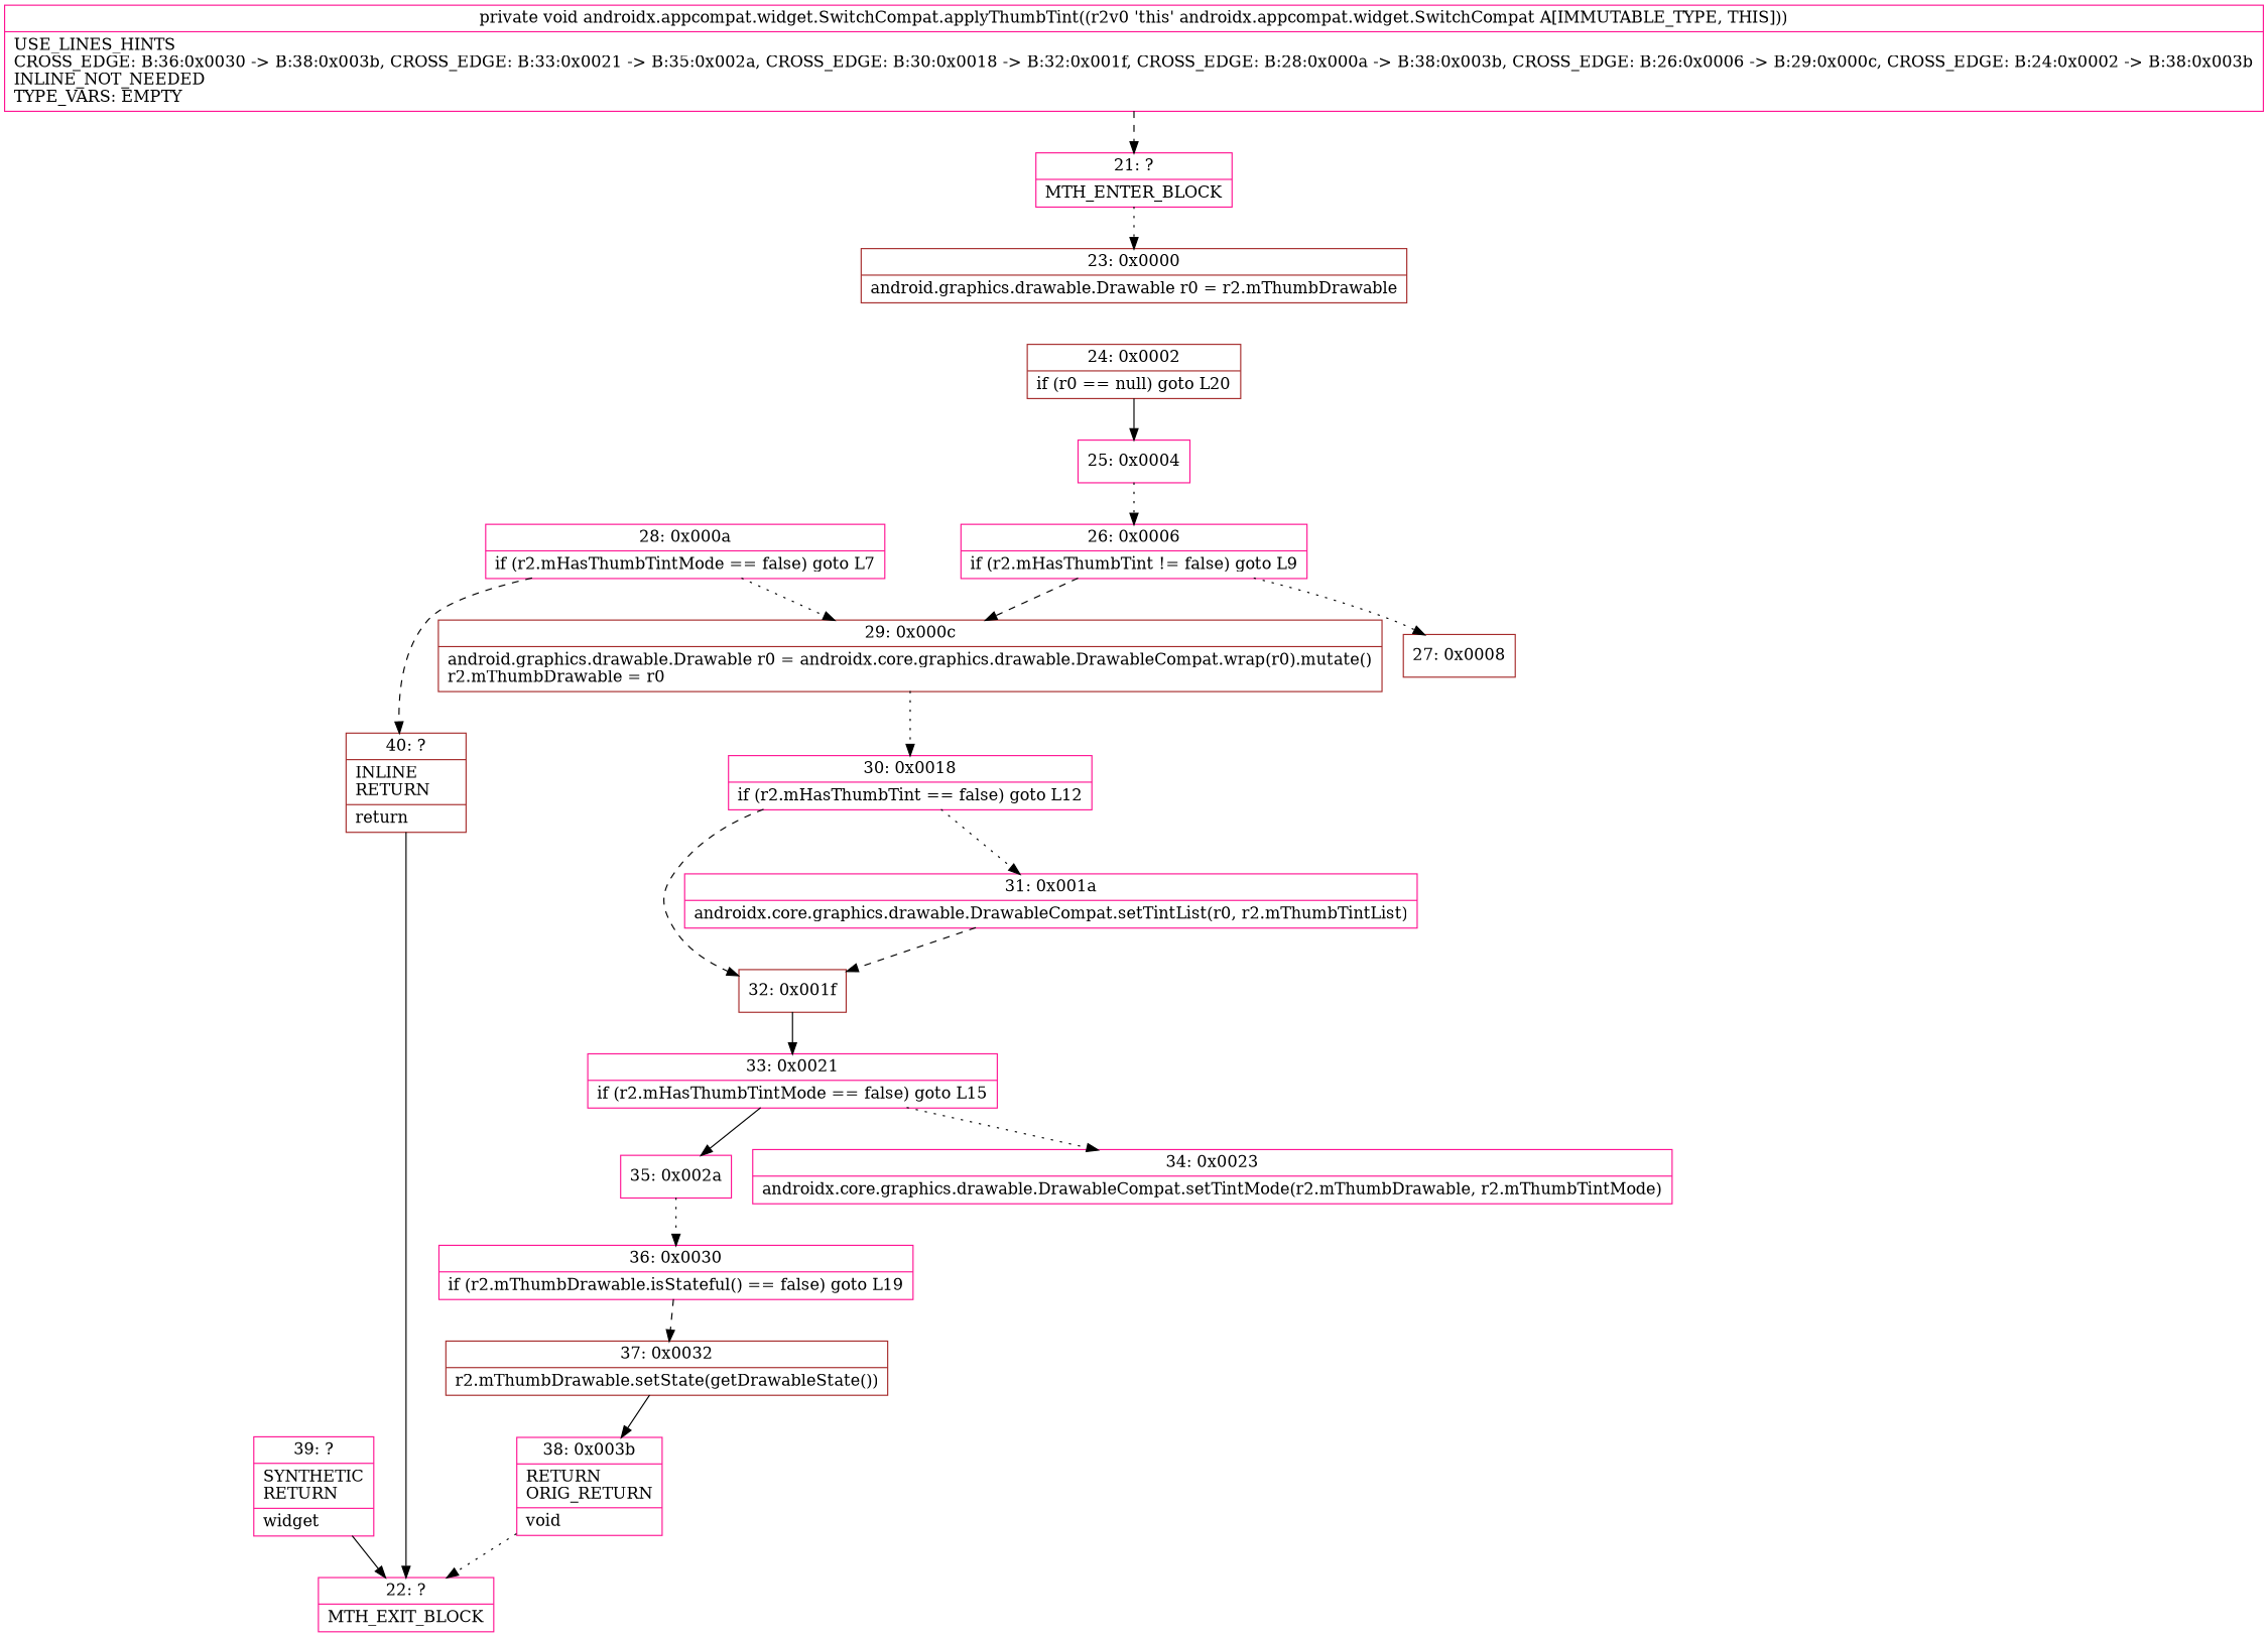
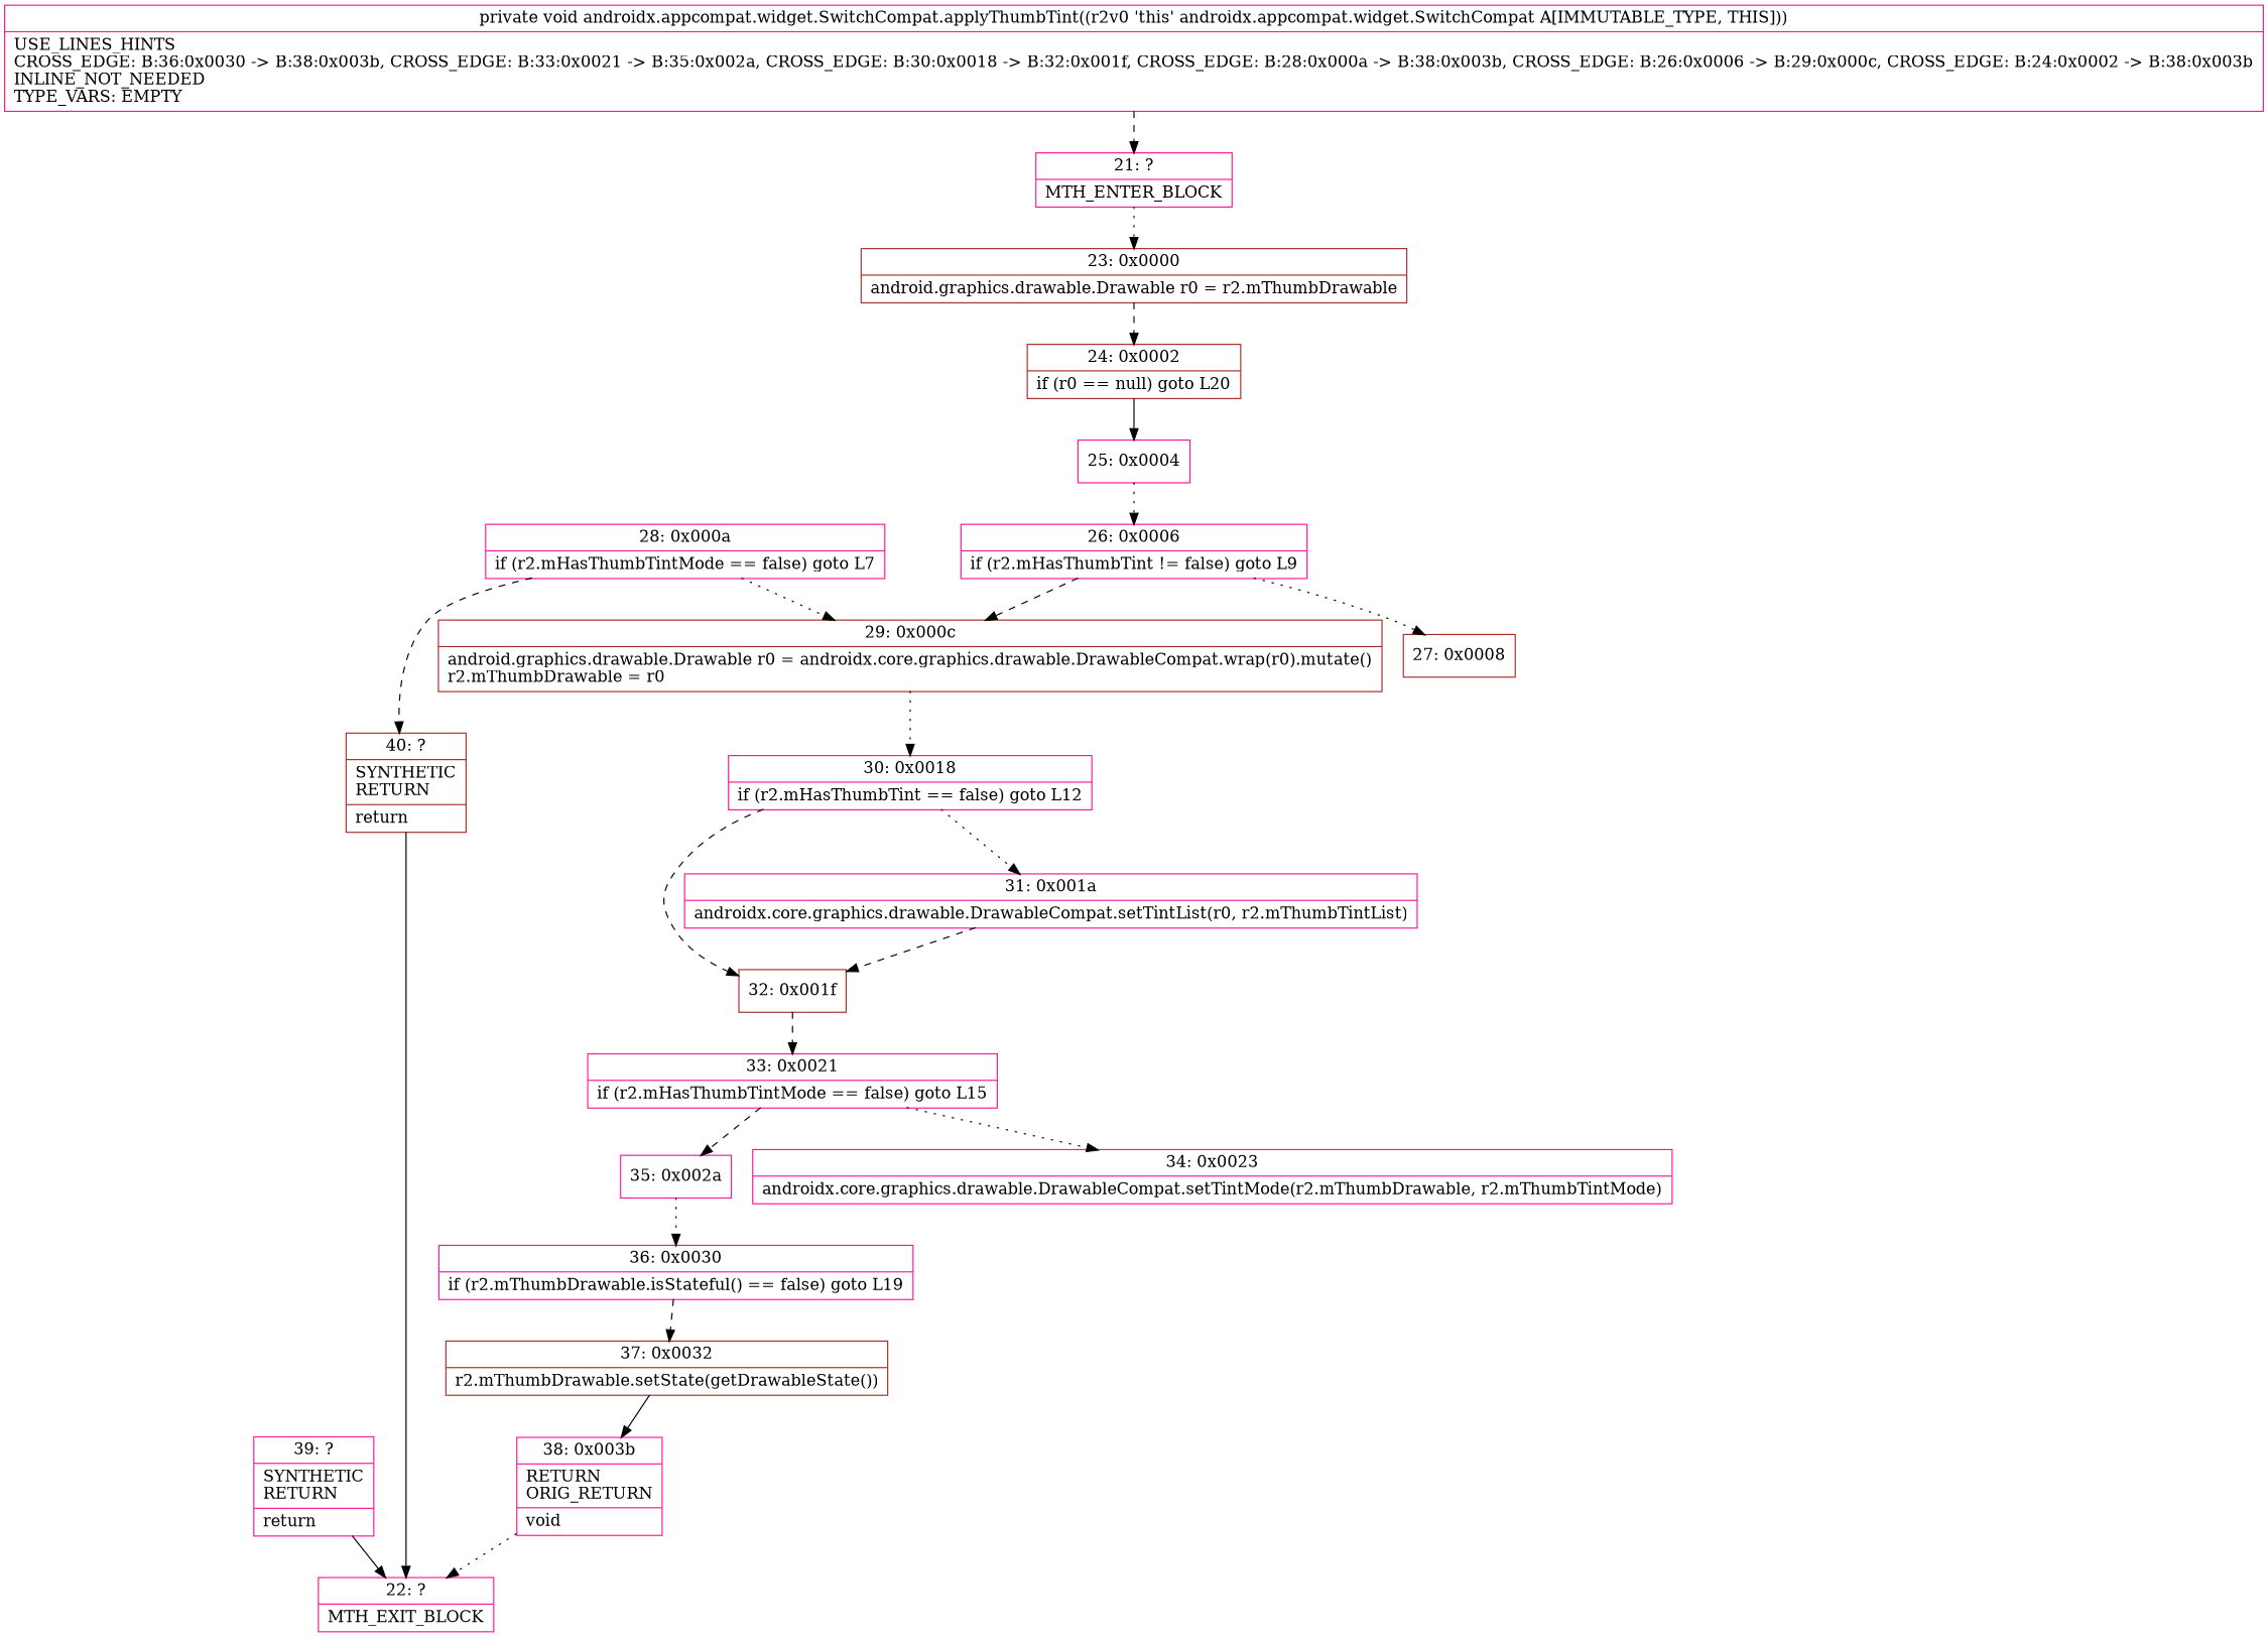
  digraph {
    node [color=deeppink shape=record]
    edge [style=dotted]
    n1 [label="{21\:\ ?|MTH_ENTER_BLOCK\l}"]
    n2 [color=brown label="{23\:\ 0x0000|android.graphics.drawable.Drawable r0 = r2.mThumbDrawable\l}"]
    n3 [color=brown label="{24\:\ 0x0002|if (r0 == null) goto L20\l}"]
    n4 [label="{25\:\ 0x0004}"]
    n5 [label="{26\:\ 0x0006|if (r2.mHasThumbTint != false) goto L9\l}"]
-   n6 [label="{39\:\ ?|SYNTHETIC\lRETURN\l|widget\l}"]
+   n6 [label="{39\:\ ?|SYNTHETIC\lRETURN\l|return\l}"]
    n7 [label="{22\:\ ?|MTH_EXIT_BLOCK\l}"]
    n8 [color=brown label="{27\:\ 0x0008}"]
    n9 [color=brown label="{29\:\ 0x000c|android.graphics.drawable.Drawable r0 = androidx.core.graphics.drawable.DrawableCompat.wrap(r0).mutate()\lr2.mThumbDrawable = r0\l}"]
    n10 [label="{30\:\ 0x0018|if (r2.mHasThumbTint == false) goto L12\l}"]
    n11 [label="{28\:\ 0x000a|if (r2.mHasThumbTintMode == false) goto L7\l}"]
-   n12 [color=brown label="{40\:\ ?|INLINE\lRETURN\l|return\l}"]
+   n12 [color=brown label="{40\:\ ?|SYNTHETIC\lRETURN\l|return\l}"]
    n13 [label="{31\:\ 0x001a|androidx.core.graphics.drawable.DrawableCompat.setTintList(r0, r2.mThumbTintList)\l}"]
    n14 [color=brown label="{32\:\ 0x001f}"]
    n15 [label="{33\:\ 0x0021|if (r2.mHasThumbTintMode == false) goto L15\l}"]
    n16 [label="{34\:\ 0x0023|androidx.core.graphics.drawable.DrawableCompat.setTintMode(r2.mThumbDrawable, r2.mThumbTintMode)\l}"]
    n17 [label="{35\:\ 0x002a}"]
    n18 [label="{36\:\ 0x0030|if (r2.mThumbDrawable.isStateful() == false) goto L19\l}"]
    n19 [color=brown label="{37\:\ 0x0032|r2.mThumbDrawable.setState(getDrawableState())\l}"]
    n20 [label="{38\:\ 0x003b|RETURN\lORIG_RETURN\l|void\l}"]
    n21 [label="{private void androidx.appcompat.widget.SwitchCompat.applyThumbTint((r2v0 'this' androidx.appcompat.widget.SwitchCompat A[IMMUTABLE_TYPE, THIS]))  | USE_LINES_HINTS\lCROSS_EDGE: B:36:0x0030 \-\> B:38:0x003b, CROSS_EDGE: B:33:0x0021 \-\> B:35:0x002a, CROSS_EDGE: B:30:0x0018 \-\> B:32:0x001f, CROSS_EDGE: B:28:0x000a \-\> B:38:0x003b, CROSS_EDGE: B:26:0x0006 \-\> B:29:0x000c, CROSS_EDGE: B:24:0x0002 \-\> B:38:0x003b\lINLINE_NOT_NEEDED\lTYPE_VARS: EMPTY\l}"]
    n1 -> n2
+   n2 -> n3 [style=dashed]
    n3 -> n4 [style=solid]
    n4 -> n5
    n5 -> n8
    n5 -> n9 [style=dashed]
    n6 -> n7 [style=solid]
    n9 -> n10
    n10 -> n13
    n10 -> n14 [style=dashed]
    n11 -> n9
    n11 -> n12 [style=dashed]
    n12 -> n7 [style=solid]
    n13 -> n14 [style=dashed]
-   n14 -> n15 [style=solid]
+   n14 -> n15 [style=dashed]
    n15 -> n16
-   n15 -> n17 [style=solid]
+   n15 -> n17 [style=dashed]
    n17 -> n18
    n18 -> n19 [style=dashed]
    n19 -> n20 [style=solid]
    n20 -> n7
    n21 -> n1 [style=dashed]
  }
